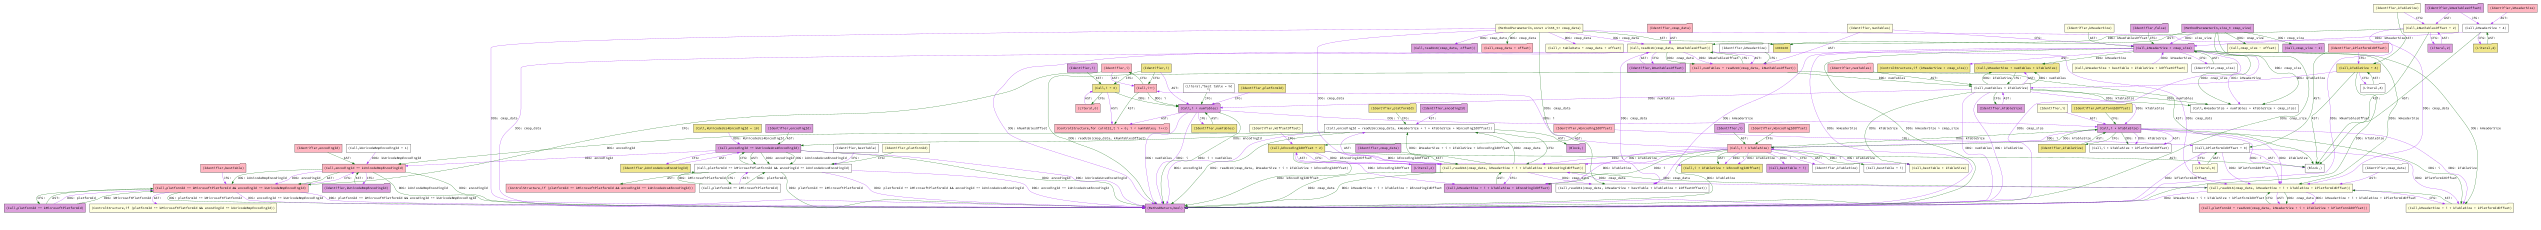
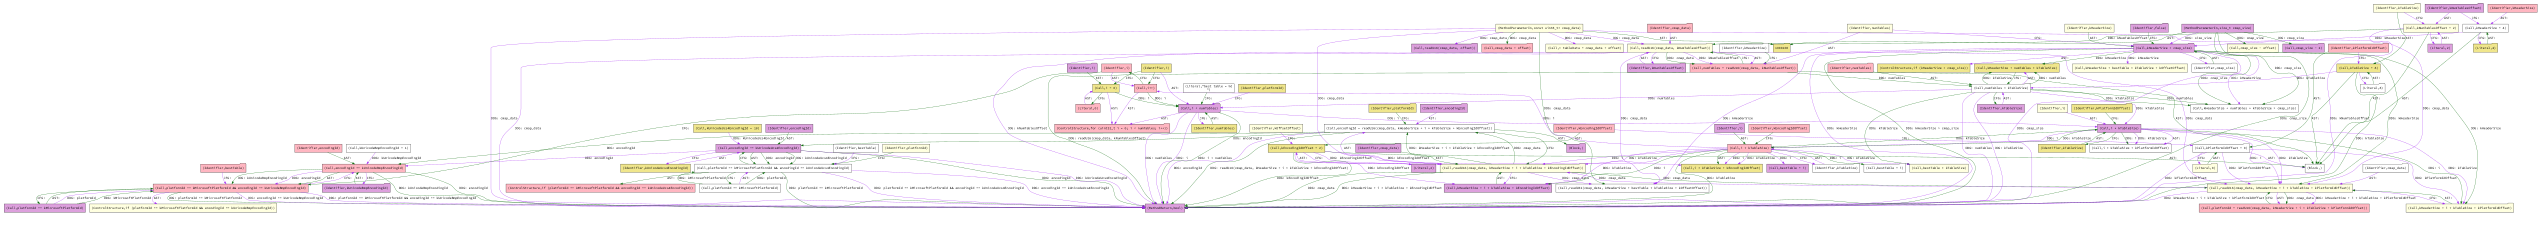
  digraph {
    fontname="Source Code Pro"
    node [fillcolor=plum fontname="Source Code Pro" shape=box style=filled]
    edge [color=purple fontname="Source Code Pro"]
    n1 [fillcolor=white label="(Call,encodingId = readU16(cmap_data, kHeaderSize + i * kTableSize + kEncodingIdOffset))" shape=folder]
    n2 [fillcolor=lightyellow label="(Call,readU16(cmap_data, kHeaderSize + i * kTableSize + kEncodingIdOffset))" shape=folder]
    n3 [label="(Call,encodingId == kUnicodeUcs4EncodingId)"]
    n4 [fillcolor=lightpink label="(Call,encodingId == kUnicodeBmpEncodingId)"]
    n5 [label="(MethodReturn,bool)"]
    n6 [label="(Block,)" shape=folder]
    n7 [fillcolor=lightyellow label="(Call,readU16(cmap_data, kHeaderSize + i * kTableSize + kPlatformIdOffset))"]
    n8 [fillcolor=white label="(Call,readU32(cmap_data, kHeaderSize + bestTable * kTableSize + kOffsetOffset))"]
    n9 [label="(Call,kHeaderSize + i * kTableSize + kEncodingIdOffset)" shape=folder]
    n10 [fillcolor=white label="(Call,platformId == kMicrosoftPlatformId && encodingId == kUnicodeUcs4EncodingId)"]
    n11 [fillcolor=khaki label="(Identifier,kUnicodeUcs4EncodingId)"]
    n12 [fillcolor=lightpink label="(Call,platformId == kMicrosoftPlatformId && encodingId == kUnicodeBmpEncodingId)"]
    n13 [label="(Identifier,kUnicodeBmpEncodingId)" shape=folder]
    n14 [fillcolor=lightpink label="(Call,platformId = readU16(cmap_data, kHeaderSize + i * kTableSize + kPlatformIdOffset))"]
    n15 [fillcolor=lightyellow label="(Call,kHeaderSize + i * kTableSize + kPlatformIdOffset)" shape=folder]
    n16 [fillcolor=lightyellow label="(Call,readU16(cmap_data, kNumTablesOffset))" shape=folder]
    n17 [fillcolor=lightpink label="(Call,numTables = readU16(cmap_data, kNumTablesOffset))"]
    n18 [label="(Identifier,kNumTablesOffset)" shape=folder]
    n19 [fillcolor=white label="(Block,)"]
    n20 [fillcolor=white label="(Call,numTables * kTableSize)" shape=folder]
    n21 [fillcolor=lightyellow label="(MethodParameterIn,const uint8_t* cmap_data)"]
    n22 [label="(Call,readU16(cmap_data, offset))" shape=folder]
    n23 [fillcolor=lightpink label="(Call,cmap_data + offset)" shape=folder]
    n24 [fillcolor=lightyellow label="(Call,* tableData = cmap_data + offset)"]
    1000100 [fillcolor=khaki shape=folder]
    n26 [fillcolor=lightyellow label="(Call,kNumTablesOffset = 2)"]
    n27 [label="(Literal,2)"]
    n28 [label="(Call,kHeaderSize > cmap_size)" shape=folder]
    n29 [fillcolor=khaki label="(ControlStructure,if (kHeaderSize > cmap_size))"]
    n30 [fillcolor=white label="(Call,kHeaderSize + numTables * kTableSize > cmap_size)"]
    n31 [fillcolor=khaki label="(Call,kHeaderSize + numTables * kTableSize)" shape=folder]
    n32 [fillcolor=lightyellow label="(Call,kHeaderSize + bestTable * kTableSize + kOffsetOffset)"]
    n33 [fillcolor=white label="(Identifier,cmap_size)" shape=folder]
    n34 [fillcolor=white label="(Call,kHeaderSize = 4)"]
    n35 [fillcolor=khaki label="(Literal,4)" shape=folder]
    n36 [label="(MethodParameterIn,size_t cmap_size)"]
    n37 [label="(Call,cmap_size - 2)" shape=folder]
    n38 [fillcolor=lightyellow label="(Call,cmap_size - offset)"]
    n39 [label="(Call,i * kTableSize)"]
    n40 [fillcolor=lightpink label="(Call,i * kTableSize)"]
    n41 [fillcolor=khaki label="(Identifier,kTableSize)"]
    n42 [fillcolor=white label="(Call,i * kTableSize + kPlatformIdOffset)" shape=folder]
    n43 [fillcolor=lightpink label="(Call,i++)"]
    n44 [fillcolor=khaki label="(Call,i * kTableSize + kEncodingIdOffset)"]
    n45 [fillcolor=lightyellow label="(Call,bestTable * kTableSize)"]
    n46 [label="(Call,bestTable = i)"]
    n47 [fillcolor=white label="(Identifier,kTableSize)" shape=folder]
    n48 [fillcolor=white label="(Call,bestTable = i)" shape=folder]
    n49 [label="(Call,i < numTables)" shape=folder]
    n50 [fillcolor=khaki label="(Identifier,numTables)"]
    n51 [fillcolor=lightpink label="(ControlStructure,for (uint32_t i = 0; i < numTables; i++))" shape=folder]
    n52 [fillcolor=khaki label="(Call,i = 0)"]
    n53 [fillcolor=lightpink label="(Literal,0)" shape=folder]
    n54 [fillcolor=lightpink label="(Identifier,i)"]
    n55 [label="(Identifier,kTableSize)"]
    n56 [fillcolor=khaki label="(Call,kTableSize = 8)"]
    n57 [fillcolor=white label="(Literal,8)" shape=folder]
    n58 [fillcolor=white label="(Call,kPlatformIdOffset = 0)" shape=folder]
    n59 [fillcolor=lightyellow label="(Literal,0)" shape=folder]
    n60 [fillcolor=khaki label="(Call,kEncodingIdOffset = 2)"]
    n61 [label="(Literal,2)"]
    n62 [fillcolor=lightpink label="(ControlStructure,if (platformId == kMicrosoftPlatformId && encodingId == kUnicodeUcs4EncodingId))"]
    n63 [fillcolor=white label="(Call,platformId == kMicrosoftPlatformId)"]
    n64 [label="(Call,platformId == kMicrosoftPlatformId)" shape=folder]
    n65 [fillcolor=lightyellow label="(ControlStructure,if (platformId == kMicrosoftPlatformId && encodingId == kUnicodeBmpEncodingId))" shape=folder]
    n66 [fillcolor=lightyellow label="(Identifier,kTableSize)" shape=folder]
    n67 [fillcolor=lightpink label="(Identifier,bestTable)" shape=folder]
    n68 [label="(Identifier,encodingId)" shape=folder]
    n69 [fillcolor=lightyellow label="(Identifier,kOffsetOffset)"]
    n70 [fillcolor=white label="(Call,kUnicodeBmpEncodingId = 1)"]
    n71 [fillcolor=lightpink label="(Identifier,numTables)" shape=folder]
    n72 [fillcolor=lightpink label="(Identifier,kPlatformIdOffset)" shape=folder]
    n73 [label="(Identifier,kNumTablesOffset)" shape=folder]
    n74 [fillcolor=khaki label="(Identifier,platformId)" shape=folder]
    n75 [fillcolor=white label="(Identifier,bestTable)"]
    n76 [fillcolor=white label="(Literal,\"best table = %d\n\")"]
    n77 [fillcolor=lightyellow label="(Identifier,kHeaderSize)"]
    n78 [fillcolor=khaki label="(Call,kUnicodeUcs4EncodingId = 10)"]
    n79 [label="(Identifier,i)" shape=folder]
    n80 [fillcolor=white label="(Identifier,cmap_data)" shape=folder]
    n81 [fillcolor=lightpink label="(Identifier,encodingId)"]
    n82 [fillcolor=khaki label="(Identifier,kPlatformIdOffset)" shape=folder]
    n83 [label="(Identifier,cmap_data)" shape=folder]
    n84 [fillcolor=lightpink label="(Identifier,kEncodingIdOffset)"]
    n85 [fillcolor=lightyellow label="(Identifier,platformId)"]
    n86 [fillcolor=white label="(Identifier,kHeaderSize)" shape=folder]
    n87 [fillcolor=khaki label="(Identifier,i)"]
    n88 [label="(Identifier,i)" shape=folder]
    n89 [fillcolor=lightpink label="(Identifier,cmap_data)" shape=folder]
    n90 [fillcolor=khaki label="(Identifier,platformId)"]
    n91 [fillcolor=lightyellow label="(Identifier,numTables)"]
    n92 [fillcolor=lightyellow label="(Identifier,i)"]
    n93 [label="(Identifier,false)" shape=folder]
    n94 [fillcolor=lightpink label="(Identifier,kEncodingIdOffset)"]
    n95 [fillcolor=lightpink label="(Identifier,kHeaderSize)"]
    n96 [label="(Identifier,encodingId)"]
    n1 -> n2 [color=darkgreen label="CFG: "]
    n1 -> n3 [color=darkgreen label="DDG: encodingId"]
    n1 -> n4 [color=darkgreen label="DDG: encodingId"]
    n1 -> n5 [color=darkgreen label="DDG: readU16(cmap_data, kHeaderSize + i * kTableSize + kEncodingIdOffset)"]
    n1 -> n5 [label="DDG: encodingId"]
    n1 -> n6 [color=darkgreen label="AST: "]
    n2 -> n1 [label="AST: "]
    n2 -> n1 [color=darkgreen label="DDG: cmap_data"]
    n2 -> n1 [color=darkgreen label="DDG: kHeaderSize + i * kTableSize + kEncodingIdOffset"]
    n2 -> n5 [color=darkgreen label="DDG: cmap_data"]
    n2 -> n5 [color=darkgreen label="DDG: kHeaderSize + i * kTableSize + kEncodingIdOffset"]
    n2 -> n7 [color=darkgreen label="DDG: cmap_data"]
    n2 -> n8 [label="DDG: cmap_data"]
    n2 -> n9 [label="CFG: "]
    n3 -> n4 [label="DDG: encodingId"]
    n3 -> n5 [color=darkgreen label="DDG: encodingId"]
    n3 -> n5 [label="DDG: kUnicodeUcs4EncodingId"]
    n3 -> n10 [color=darkgreen label="AST: "]
    n3 -> n10 [color=darkgreen label="DDG: encodingId"]
    n3 -> n10 [color=darkgreen label="DDG: kUnicodeUcs4EncodingId"]
    n3 -> n11 [label="CFG: "]
    n4 -> n5 [color=darkgreen label="DDG: encodingId"]
    n4 -> n5 [color=darkgreen label="DDG: kUnicodeBmpEncodingId"]
    n4 -> n12 [color=darkgreen label="AST: "]
    n4 -> n12 [label="DDG: encodingId"]
    n4 -> n12 [color=darkgreen label="DDG: kUnicodeBmpEncodingId"]
    n4 -> n13 [label="CFG: "]
    n7 -> n2 [label="DDG: cmap_data"]
    n7 -> n5 [label="DDG: kHeaderSize + i * kTableSize + kPlatformIdOffset"]
    n7 -> n14 [label="AST: "]
    n7 -> n14 [color=darkgreen label="DDG: cmap_data"]
    n7 -> n14 [label="DDG: kHeaderSize + i * kTableSize + kPlatformIdOffset"]
    n7 -> n15 [label="CFG: "]
    n9 -> n2 [color=darkgreen label="AST: "]
    n10 -> n3 [color=darkgreen label="CFG: "]
    n10 -> n5 [label="DDG: platformId == kMicrosoftPlatformId && encodingId == kUnicodeUcs4EncodingId"]
    n10 -> n5 [label="DDG: encodingId == kUnicodeUcs4EncodingId"]
    n10 -> n5 [color=darkgreen label="DDG: platformId == kMicrosoftPlatformId"]
    n10 -> n62 [color=darkgreen label="AST: "]
    n10 -> n63 [color=darkgreen label="CFG: "]
    n11 -> n3 [label="AST: "]
    n12 -> n4 [label="CFG: "]
    n12 -> n5 [color=darkgreen label="DDG: platformId == kMicrosoftPlatformId"]
    n12 -> n5 [label="DDG: encodingId == kUnicodeBmpEncodingId"]
    n12 -> n5 [label="DDG: platformId == kMicrosoftPlatformId && encodingId == kUnicodeBmpEncodingId"]
    n12 -> n64 [color=darkgreen label="CFG: "]
    n12 -> n65 [label="AST: "]
    n13 -> n4 [color=darkgreen label="AST: "]
    n14 -> n7 [color=darkgreen label="CFG: "]
    n15 -> n7 [color=darkgreen label="AST: "]
    n16 -> n5 [label="DDG: cmap_data"]
    n16 -> n5 [label="DDG: kNumTablesOffset"]
    n16 -> n7 [label="DDG: cmap_data"]
    n16 -> n8 [label="DDG: cmap_data"]
    n16 -> n17 [label="AST: "]
    n16 -> n17 [color=darkgreen label="DDG: cmap_data"]
    n16 -> n17 [label="DDG: kNumTablesOffset"]
    n16 -> n18 [label="CFG: "]
    n17 -> n5 [color=darkgreen label="DDG: readU16(cmap_data, kNumTablesOffset)"]
    n17 -> n16 [color=darkgreen label="CFG: "]
    n17 -> n19 [color=darkgreen label="AST: "]
    n17 -> n20 [color=darkgreen label="DDG: numTables"]
    n18 -> n16 [label="AST: "]
    n20 -> n5 [label="DDG: numTables"]
    n20 -> n5 [label="DDG: kTableSize"]
    n20 -> n30 [color=darkgreen label="DDG: numTables"]
    n20 -> n30 [color=darkgreen label="DDG: kTableSize"]
    n20 -> n31 [label="AST: "]
    n20 -> n31 [color=darkgreen label="DDG: numTables"]
    n20 -> n31 [color=darkgreen label="DDG: kTableSize"]
    n20 -> n39 [label="DDG: kTableSize"]
    n20 -> n45 [color=darkgreen label="DDG: kTableSize"]
    n20 -> n49 [label="DDG: numTables"]
    n20 -> n55 [color=darkgreen label="CFG: "]
    n21 -> n2 [label="DDG: cmap_data"]
    n21 -> n5 [label="DDG: cmap_data"]
    n21 -> n7 [label="DDG: cmap_data"]
    n21 -> n8 [color=darkgreen label="DDG: cmap_data"]
    n21 -> n16 [label="DDG: cmap_data"]
    n21 -> n22 [label="DDG: cmap_data"]
    n21 -> n23 [color=darkgreen label="DDG: cmap_data"]
    n21 -> n24 [label="DDG: cmap_data"]
    n21 -> 1000100 [color=darkgreen label="AST: "]
    n26 -> n5 [label="DDG: kNumTablesOffset"]
    n26 -> n16 [color=darkgreen label="DDG: kNumTablesOffset"]
    n26 -> n19 [color=darkgreen label="AST: "]
    n26 -> n27 [label="CFG: "]
    n27 -> n26 [label="AST: "]
    n28 -> n5 [label="DDG: cmap_size"]
    n28 -> n5 [label="DDG: kHeaderSize"]
    n28 -> n5 [color=darkgreen label="DDG: kHeaderSize > cmap_size"]
    n28 -> n7 [color=darkgreen label="DDG: kHeaderSize"]
    n28 -> n8 [label="DDG: kHeaderSize"]
    n28 -> n15 [color=darkgreen label="DDG: kHeaderSize"]
    n28 -> n29 [label="AST: "]
    n28 -> n30 [label="DDG: kHeaderSize"]
    n28 -> n30 [color=darkgreen label="DDG: cmap_size"]
    n28 -> n31 [color=darkgreen label="DDG: kHeaderSize"]
-   n32 -> n28 [label="DDG: kHeaderSize"]
+   n28 -> n32 [label="DDG: kHeaderSize"]
    n28 -> n33 [label="CFG: "]
    n31 -> n20 [color=darkgreen label="CFG: "]
    n33 -> n28 [color=darkgreen label="AST: "]
    n34 -> n19 [color=darkgreen label="AST: "]
    n34 -> n28 [label="DDG: kHeaderSize"]
    n34 -> n35 [label="CFG: "]
    n35 -> n34 [color=darkgreen label="AST: "]
    n36 -> n5 [color=darkgreen label="DDG: cmap_size"]
    n36 -> 1000100 [color=darkgreen label="AST: "]
    n36 -> n28 [label="DDG: size_size"]
    n36 -> n30 [color=darkgreen label="DDG: cmap_size"]
    n36 -> n37 [color=darkgreen label="DDG: cmap_size"]
    n36 -> n38 [color=darkgreen label="DDG: cmap_size"]
    n39 -> n7 [label="DDG: i"]
    n39 -> n7 [label="DDG: kTableSize"]
    n39 -> n15 [color=darkgreen label="DDG: i"]
    n39 -> n15 [label="DDG: kTableSize"]
    n39 -> n40 [label="DDG: i"]
    n39 -> n40 [color=darkgreen label="DDG: kTableSize"]
    n39 -> n41 [color=darkgreen label="CFG: "]
    n39 -> n42 [label="AST: "]
    n39 -> n42 [color=darkgreen label="DDG: i"]
    n39 -> n42 [label="DDG: kTableSize"]
    n40 -> n2 [label="DDG: i"]
    n40 -> n2 [label="DDG: kTableSize"]
    n40 -> n5 [color=darkgreen label="DDG: kTableSize"]
    n40 -> n9 [color=darkgreen label="DDG: i"]
    n40 -> n9 [label="DDG: kTableSize"]
    n40 -> n39 [color=darkgreen label="DDG: kTableSize"]
    n40 -> n43 [label="DDG: i"]
    n40 -> n44 [color=darkgreen label="AST: "]
    n40 -> n44 [label="DDG: i"]
    n40 -> n44 [label="DDG: kTableSize"]
    n40 -> n45 [label="DDG: kTableSize"]
    n40 -> n46 [label="DDG: i"]
    n40 -> n47 [label="CFG: "]
    n40 -> n48 [color=darkgreen label="DDG: i"]
    n41 -> n39 [color=darkgreen label="AST: "]
    n43 -> n49 [color=darkgreen label="DDG: i"]
-   n43 -> n51 [color=darkgreen label="AST: "]
+   n43 -> n51 [label="AST: "]
    n43 -> n54 [color=darkgreen label="CFG: "]
    n47 -> n40 [label="AST: "]
    n49 -> n5 [color=darkgreen label="DDG: i < numTables"]
    n49 -> n5 [label="DDG: numTables"]
    n49 -> n5 [label="DDG: i"]
    n49 -> n39 [label="DDG: i"]
    n49 -> n50 [label="CFG: "]
    n49 -> n51 [label="AST: "]
    n50 -> n49 [color=darkgreen label="AST: "]
    n52 -> n49 [color=darkgreen label="DDG: i"]
    n52 -> n51 [label="AST: "]
    n52 -> n53 [color=darkgreen label="CFG: "]
    n53 -> n52 [label="AST: "]
    n54 -> n12 [color=darkgreen label="CFG: "]
    n54 -> n43 [label="AST: "]
    n55 -> n20 [label="AST: "]
    n56 -> n5 [color=darkgreen label="DDG: kTableSize"]
    n56 -> n19 [color=darkgreen label="AST: "]
    n56 -> n20 [label="DDG: kTableSize"]
    n56 -> n57 [label="CFG: "]
    n57 -> n56 [color=darkgreen label="AST: "]
    n58 -> n5 [label="DDG: kPlatformIdOffset"]
    n58 -> n7 [label="DDG: kPlatformIdOffset"]
    n58 -> n15 [label="DDG: kPlatformIdOffset"]
    n58 -> n19 [label="AST: "]
    n58 -> n59 [label="CFG: "]
    n59 -> n58 [color=darkgreen label="AST: "]
    n60 -> n2 [label="DDG: kEncodingIdOffset"]
    n60 -> n5 [color=darkgreen label="DDG: kEncodingIdOffset"]
    n60 -> n9 [label="DDG: kEncodingIdOffset"]
    n60 -> n19 [color=darkgreen label="AST: "]
    n60 -> n44 [label="DDG: kEncodingIdOffset"]
    n60 -> n61 [label="CFG: "]
    n61 -> n60 [label="AST: "]
    n63 -> n10 [label="AST: "]
    n63 -> n10 [color=darkgreen label="DDG: platformId"]
    n63 -> n10 [color=darkgreen label="DDG: kMicrosoftPlatformId"]
    n64 -> n12 [color=darkgreen label="AST: "]
    n64 -> n12 [label="DDG: platformId"]
    n64 -> n12 [color=darkgreen label="DDG: kMicrosoftPlatformId"]
    n66 -> n26 [label="CFG: "]
    n66 -> n56 [color=darkgreen label="AST: "]
    n67 -> n12 [label="CFG: "]
    n68 -> n1 [label="AST: "]
    n69 -> n60 [label="CFG: "]
    n70 -> n4 [label="DDG: kUnicodeBmpEncodingId"]
    n71 -> n20 [color=darkgreen label="AST: "]
    n72 -> n56 [label="CFG: "]
    n72 -> n58 [color=darkgreen label="AST: "]
    n73 -> n26 [label="AST: "]
    n73 -> n34 [label="CFG: "]
    n74 -> n1 [color=darkgreen label="CFG: "]
    n75 -> n10 [label="CFG: "]
    n76 -> n49 [color=darkgreen label="CFG: "]
    n77 -> n28 [color=darkgreen label="AST: "]
    n78 -> n3 [label="DDG: kUnicodeUcs4EncodingId"]
    n79 -> n40 [color=darkgreen label="AST: "]
    n80 -> n7 [label="AST: "]
    n81 -> n4 [color=darkgreen label="AST: "]
    n82 -> n39 [color=darkgreen label="CFG: "]
    n83 -> n2 [color=darkgreen label="AST: "]
    n84 -> n40 [color=darkgreen label="CFG: "]
    n85 -> n10 [color=darkgreen label="CFG: "]
    n86 -> n17 [color=darkgreen label="CFG: "]
    n87 -> n43 [color=darkgreen label="CFG: "]
    n87 -> n49 [label="AST: "]
    n87 -> n52 [color=darkgreen label="CFG: "]
    n88 -> n52 [color=darkgreen label="AST: "]
    n89 -> n16 [label="AST: "]
    n90 -> n49 [label="CFG: "]
    n91 -> n17 [label="AST: "]
    n91 -> n28 [label="CFG: "]
    n92 -> n39 [label="AST: "]
    n93 -> n28 [color=darkgreen label="CFG: "]
    n94 -> n58 [label="CFG: "]
    n94 -> n60 [color=darkgreen label="AST: "]
    n95 -> n34 [label="AST: "]
    n96 -> n3 [color=darkgreen label="AST: "]
  }
